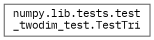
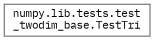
  digraph {
    rankdir=LR
    fontname="IBM Plex Mono"
-   n1 [color=grey40 fillcolor=white fontname="IBM Plex Mono" fontsize=10 height=0.2 label="numpy.lib.tests.test\l_twodim_test.TestTri" shape=box style=filled width=0.4]
+   n1 [color=grey40 fillcolor=white fontname="IBM Plex Mono" fontsize=10 height=0.2 label="numpy.lib.tests.test\l_twodim_base.TestTri" shape=box style=filled width=0.4]
  }
